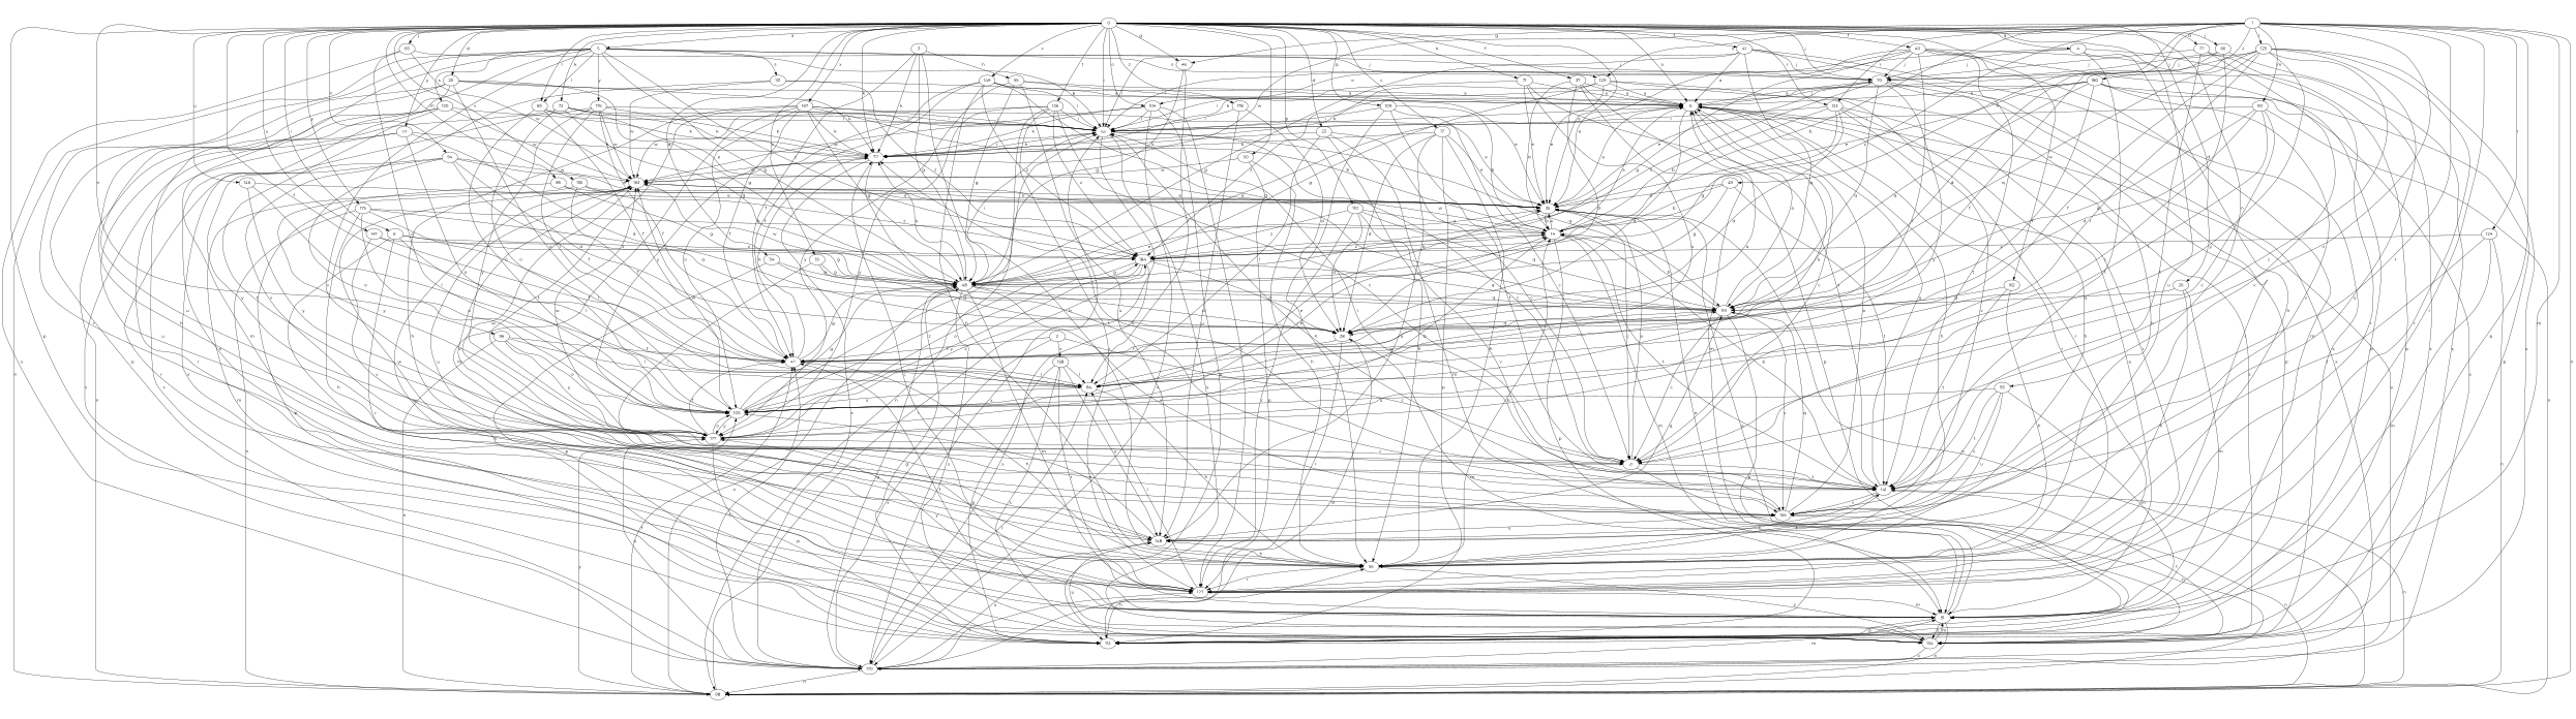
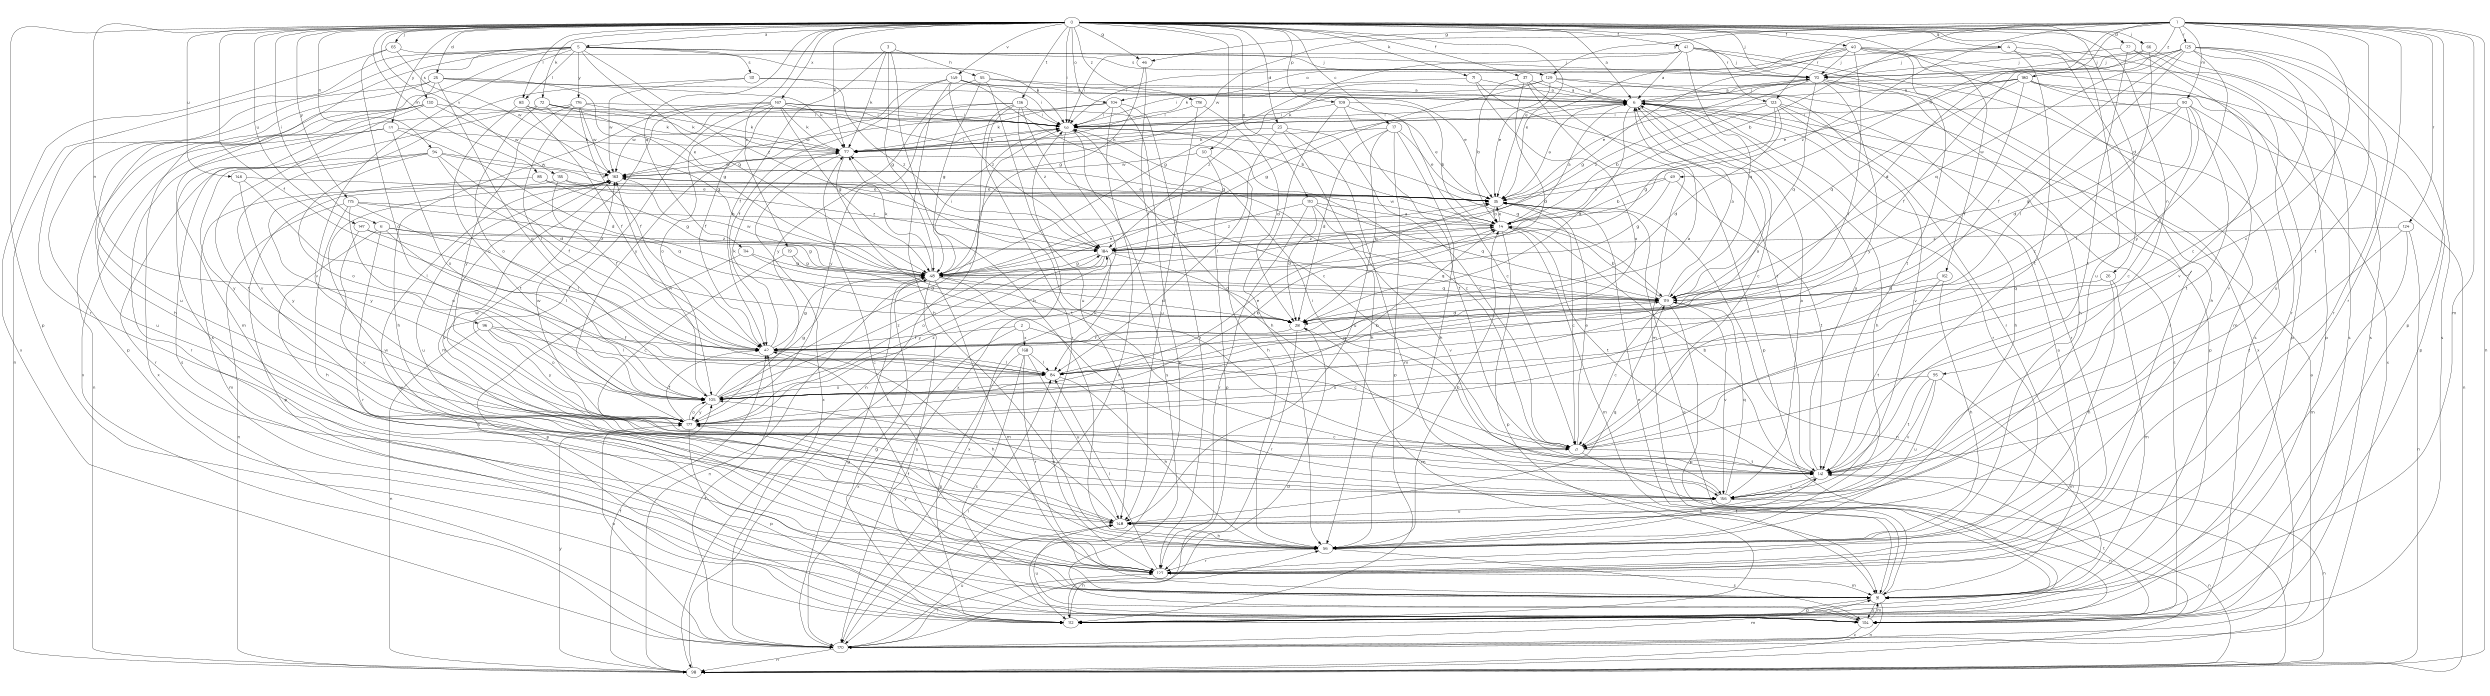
  strict digraph {
    fontname=Montserrat
    node [fontname=Montserrat]
    edge [fontname=Montserrat]
    0
    4
    5
    6
    17
    19
    22
    23
    25
    26
    35
    37
    40
    41
    42
    46
    60
    61
    63
    65
    66
    70
    71
    72
    77
    83
    85
    94
    95
    96
    104
    109
    110
    112
    114
    123
    136
    146
    147
    148
    149
    155
    162
    167
    171
    175
    178
    127
    141
    56
    91
    98
    129
    184
    48
    130
    131
    134
    156
    176
    21
    28
    84
    105
    119
    14
    170
    163
    177
    1
    49
    90
    124
    125
    180
    2
    168
    3
    55
    0 -> 4 [label=q]
    0 -> 5 [label=a]
    0 -> 6 [label=a]
    0 -> 17 [label=c]
    0 -> 19 [label=c]
    0 -> 22 [label=d]
    0 -> 23 [label=d]
    0 -> 25 [label=d]
    0 -> 26 [label=d]
    0 -> 35 [label=e]
    0 -> 37 [label=f]
    0 -> 40 [label=f]
    0 -> 41 [label=f]
    0 -> 42 [label=f]
    0 -> 46 [label=g]
    0 -> 60 [label=i]
    0 -> 61 [label=i]
    0 -> 63 [label=i]
    0 -> 65 [label=j]
    0 -> 66 [label=j]
    0 -> 70 [label=j]
    0 -> 71 [label=k]
    0 -> 72 [label=k]
    0 -> 77 [label=k]
    0 -> 83 [label=l]
    0 -> 85 [label=m]
    0 -> 94 [label=n]
    0 -> 95 [label=n]
    0 -> 96 [label=n]
    0 -> 104 [label=o]
    0 -> 109 [label=p]
    0 -> 110 [label=p]
    0 -> 112 [label=p]
    0 -> 114 [label=q]
    0 -> 123 [label=r]
    0 -> 136 [label=t]
    0 -> 146 [label=u]
    0 -> 147 [label=u]
    0 -> 148 [label=u]
    0 -> 149 [label=v]
    0 -> 155 [label=v]
    0 -> 162 [label=w]
    0 -> 167 [label=x]
    0 -> 171 [label=y]
    0 -> 175 [label=y]
    0 -> 178 [label=z]
    4 -> 70 [label=j]
    4 -> 104 [label=o]
    4 -> 127 [label=r]
    4 -> 141 [label=t]
    4 -> 56 [label=h]
    5 -> 63 [label=i]
    5 -> 70 [label=j]
    5 -> 83 [label=l]
    5 -> 127 [label=r]
    5 -> 91 [label=m]
    5 -> 98 [label=n]
    5 -> 129 [label=s]
    5 -> 184 [label=z]
    5 -> 48 [label=g]
    5 -> 130 [label=s]
    5 -> 131 [label=s]
    5 -> 134 [label=s]
    5 -> 156 [label=v]
    5 -> 176 [label=y]
    6 -> 63 [label=i]
    6 -> 70 [label=j]
    6 -> 127 [label=r]
    6 -> 56 [label=h]
    6 -> 134 [label=s]
    6 -> 21 [label=c]
    6 -> 28 [label=d]
    17 -> 35 [label=e]
    17 -> 77 [label=k]
    17 -> 112 [label=p]
    17 -> 148 [label=u]
    17 -> 56 [label=h]
    17 -> 28 [label=d]
    19 -> 48 [label=g]
    19 -> 21 [label=c]
    19 -> 28 [label=d]
    22 -> 70 [label=j]
    22 -> 112 [label=p]
    22 -> 141 [label=t]
    22 -> 156 [label=v]
    23 -> 77 [label=k]
    23 -> 56 [label=h]
    23 -> 91 [label=m]
    23 -> 21 [label=c]
    23 -> 84 [label=l]
    25 -> 6 [label=a]
    25 -> 77 [label=k]
    25 -> 112 [label=p]
    25 -> 148 [label=u]
    25 -> 56 [label=h]
    25 -> 48 [label=g]
    25 -> 105 [label=o]
    26 -> 56 [label=h]
    26 -> 91 [label=m]
    26 -> 119 [label=q]
    35 -> 6 [label=a]
    35 -> 98 [label=n]
    35 -> 21 [label=c]
    35 -> 14 [label=b]
    37 -> 6 [label=a]
    37 -> 112 [label=p]
    37 -> 91 [label=m]
    37 -> 28 [label=d]
    37 -> 14 [label=b]
    40 -> 35 [label=e]
    40 -> 63 [label=i]
    40 -> 70 [label=j]
    40 -> 112 [label=p]
    40 -> 141 [label=t]
    40 -> 91 [label=m]
    40 -> 48 [label=g]
    40 -> 134 [label=s]
    40 -> 84 [label=l]
    41 -> 6 [label=a]
    41 -> 63 [label=i]
    41 -> 70 [label=j]
    41 -> 48 [label=g]
    41 -> 134 [label=s]
    41 -> 119 [label=q]
    41 -> 170 [label=x]
    42 -> 77 [label=k]
    42 -> 56 [label=h]
    42 -> 48 [label=g]
    42 -> 84 [label=l]
    46 -> 48 [label=g]
    46 -> 84 [label=l]
    60 -> 112 [label=p]
    60 -> 56 [label=h]
    60 -> 163 [label=w]
    61 -> 127 [label=r]
    61 -> 184 [label=z]
    61 -> 48 [label=g]
    61 -> 134 [label=s]
    61 -> 84 [label=l]
    63 -> 77 [label=k]
    63 -> 134 [label=s]
    63 -> 21 [label=c]
    63 -> 119 [label=q]
    63 -> 170 [label=x]
    65 -> 70 [label=j]
    65 -> 105 [label=o]
    65 -> 170 [label=x]
    65 -> 163 [label=w]
    66 -> 42 [label=f]
    66 -> 70 [label=j]
    66 -> 134 [label=s]
    66 -> 21 [label=c]
    70 -> 6 [label=a]
    70 -> 35 [label=e]
    70 -> 127 [label=r]
    70 -> 56 [label=h]
    70 -> 184 [label=z]
    70 -> 119 [label=q]
    70 -> 177 [label=y]
    71 -> 6 [label=a]
-   71 -> 35 [label=e]
    71 -> 63 [label=i]
    71 -> 141 [label=t]
    71 -> 105 [label=o]
    72 -> 35 [label=e]
    72 -> 63 [label=i]
    72 -> 77 [label=k]
    72 -> 48 [label=g]
    72 -> 105 [label=o]
    72 -> 170 [label=x]
    77 -> 63 [label=i]
    77 -> 141 [label=t]
    77 -> 170 [label=x]
    77 -> 163 [label=w]
    83 -> 42 [label=f]
    83 -> 63 [label=i]
    83 -> 77 [label=k]
    83 -> 105 [label=o]
    85 -> 35 [label=e]
    85 -> 48 [label=g]
    85 -> 177 [label=y]
    94 -> 35 [label=e]
    94 -> 42 [label=f]
    94 -> 127 [label=r]
    94 -> 28 [label=d]
    94 -> 105 [label=o]
    94 -> 163 [label=w]
    94 -> 177 [label=y]
    95 -> 148 [label=u]
    95 -> 141 [label=t]
    95 -> 91 [label=m]
    95 -> 156 [label=v]
    95 -> 105 [label=o]
    96 -> 42 [label=f]
    96 -> 98 [label=n]
    96 -> 84 [label=l]
    96 -> 105 [label=o]
    96 -> 177 [label=y]
    104 -> 63 [label=i]
    104 -> 77 [label=k]
    104 -> 112 [label=p]
    104 -> 127 [label=r]
    104 -> 170 [label=x]
    104 -> 163 [label=w]
    109 -> 63 [label=i]
    109 -> 141 [label=t]
    109 -> 56 [label=h]
    109 -> 21 [label=c]
    109 -> 14 [label=b]
    110 -> 127 [label=r]
    110 -> 184 [label=z]
    110 -> 156 [label=v]
    110 -> 28 [label=d]
    110 -> 119 [label=q]
    110 -> 14 [label=a]
    112 -> 56 [label=h]
    112 -> 48 [label=g]
    114 -> 112 [label=p]
    114 -> 48 [label=g]
    114 -> 119 [label=q]
    123 -> 63 [label=i]
    123 -> 127 [label=r]
    123 -> 56 [label=h]
    123 -> 48 [label=g]
    123 -> 156 [label=v]
    123 -> 28 [label=d]
    123 -> 14 [label=b]
    136 -> 63 [label=i]
    136 -> 127 [label=r]
    136 -> 98 [label=n]
    136 -> 184 [label=z]
    136 -> 21 [label=c]
    136 -> 163 [label=w]
    136 -> 177 [label=y]
    146 -> 35 [label=e]
    146 -> 84 [label=l]
    146 -> 177 [label=y]
    147 -> 42 [label=f]
    147 -> 184 [label=z]
    147 -> 156 [label=v]
    148 -> 56 [label=h]
    148 -> 105 [label=o]
    148 -> 119 [label=q]
    148 -> 163 [label=w]
    149 -> 6 [label=a]
    149 -> 42 [label=f]
    149 -> 63 [label=i]
    149 -> 56 [label=h]
    149 -> 184 [label=z]
    149 -> 119 [label=q]
    149 -> 177 [label=y]
    155 -> 35 [label=e]
    155 -> 42 [label=f]
    155 -> 91 [label=m]
    155 -> 184 [label=z]
    162 -> 141 [label=t]
    162 -> 56 [label=h]
    162 -> 119 [label=q]
    167 -> 35 [label=e]
    167 -> 42 [label=f]
    167 -> 63 [label=i]
    167 -> 77 [label=k]
    167 -> 141 [label=t]
    167 -> 56 [label=h]
    167 -> 91 [label=m]
    167 -> 48 [label=g]
    167 -> 105 [label=o]
    167 -> 14 [label=b]
    171 -> 77 [label=k]
    171 -> 148 [label=u]
    171 -> 127 [label=r]
    171 -> 28 [label=d]
    171 -> 105 [label=o]
    175 -> 56 [label=h]
    175 -> 98 [label=n]
    175 -> 84 [label=l]
    175 -> 105 [label=o]
    175 -> 119 [label=q]
    175 -> 14 [label=b]
    178 -> 63 [label=i]
    178 -> 148 [label=u]
    178 -> 28 [label=d]
    127 -> 77 [label=c]
    127 -> 91 [label=m]
    127 -> 84 [label=l]
    127 -> 177 [label=y]
    141 -> 6 [label=a]
    141 -> 63 [label=i]
    141 -> 77 [label=k]
    141 -> 56 [label=h]
    141 -> 98 [label=n]
    141 -> 156 [label=v]
    141 -> 14 [label=b]
    56 -> 127 [label=r]
    56 -> 141 [label=t]
    56 -> 134 [label=s]
    56 -> 14 [label=b]
    91 -> 6 [label=a]
    91 -> 35 [label=e]
    91 -> 42 [label=f]
    91 -> 112 [label=p]
    91 -> 98 [label=n]
    91 -> 134 [label=s]
    91 -> 163 [label=w]
    98 -> 42 [label=f]
    98 -> 63 [label=i]
    98 -> 177 [label=y]
    129 -> 6 [label=a]
    129 -> 35 [label=e]
    129 -> 112 [label=p]
    129 -> 127 [label=r]
    129 -> 184 [label=z]
    129 -> 48 [label=g]
    184 -> 48 [label=g]
    184 -> 28 [label=d]
    184 -> 105 [label=o]
    184 -> 119 [label=q]
    184 -> 14 [label=b]
    184 -> 170 [label=x]
    184 -> 177 [label=y]
    48 -> 6 [label=a]
    48 -> 35 [label=e]
    48 -> 63 [label=i]
    48 -> 77 [label=k]
    48 -> 91 [label=m]
    48 -> 98 [label=n]
    48 -> 134 [label=s]
    48 -> 156 [label=v]
    48 -> 28 [label=d]
    48 -> 119 [label=q]
    48 -> 163 [label=w]
    130 -> 63 [label=i]
    130 -> 141 [label=t]
    130 -> 98 [label=n]
    130 -> 170 [label=x]
    130 -> 163 [label=w]
    131 -> 6 [label=a]
    131 -> 184 [label=z]
    131 -> 156 [label=v]
    131 -> 163 [label=w]
    134 -> 35 [label=e]
    134 -> 148 [label=u]
    134 -> 141 [label=t]
    134 -> 91 [label=m]
    134 -> 170 [label=x]
    156 -> 6 [label=a]
    156 -> 63 [label=i]
    156 -> 148 [label=u]
    156 -> 98 [label=n]
    156 -> 119 [label=q]
    176 -> 42 [label=f]
    176 -> 63 [label=i]
    176 -> 77 [label=k]
    176 -> 134 [label=s]
    176 -> 84 [label=l]
    176 -> 163 [label=w]
    176 -> 177 [label=y]
    21 -> 35 [label=e]
    21 -> 141 [label=t]
    21 -> 98 [label=n]
    21 -> 163 [label=w]
    28 -> 42 [label=f]
    28 -> 127 [label=r]
    28 -> 91 [label=m]
    84 -> 6 [label=a]
    84 -> 56 [label=h]
    84 -> 105 [label=o]
    84 -> 119 [label=q]
    105 -> 6 [label=a]
    105 -> 35 [label=e]
    105 -> 63 [label=i]
    105 -> 184 [label=z]
    105 -> 48 [label=g]
    105 -> 14 [label=b]
    105 -> 163 [label=w]
    105 -> 177 [label=y]
    119 -> 6 [label=a]
    119 -> 112 [label=p]
    119 -> 156 [label=v]
    119 -> 21 [label=c]
    119 -> 28 [label=d]
    119 -> 14 [label=b]
    14 -> 6 [label=a]
    14 -> 35 [label=e]
    14 -> 112 [label=p]
    14 -> 141 [label=t]
    14 -> 91 [label=m]
    14 -> 184 [label=z]
    14 -> 163 [label=w]
    170 -> 6 [label=a]
    170 -> 42 [label=f]
    170 -> 148 [label=u]
    170 -> 127 [label=r]
    170 -> 91 [label=m]
    170 -> 98 [label=n]
    170 -> 48 [label=g]
    170 -> 28 [label=d]
    170 -> 84 [label=l]
    170 -> 105 [label=o]
    163 -> 35 [label=e]
    163 -> 112 [label=p]
    163 -> 148 [label=u]
    163 -> 156 [label=v]
    177 -> 42 [label=f]
    177 -> 112 [label=p]
    177 -> 184 [label=z]
    177 -> 21 [label=c]
    177 -> 105 [label=o]
    177 -> 14 [label=b]
    177 -> 163 [label=w]
    1 -> 46 [label=g]
    1 -> 112 [label=p]
    1 -> 123 [label=r]
    1 -> 127 [label=r]
    1 -> 141 [label=t]
    1 -> 91 [label=m]
    1 -> 98 [label=n]
    1 -> 129 [label=s]
    1 -> 184 [label=z]
    1 -> 21 [label=c]
    1 -> 28 [label=d]
    1 -> 14 [label=b]
    1 -> 163 [label=w]
    1 -> 49 [label=h]
    1 -> 90 [label=m]
    1 -> 124 [label=r]
    1 -> 125 [label=r]
    1 -> 180 [label=z]
    49 -> 35 [label=e]
    49 -> 141 [label=t]
    49 -> 48 [label=g]
    49 -> 14 [label=b]
    90 -> 63 [label=i]
+   90 -> 141 [label=t]
    90 -> 98 [label=n]
    90 -> 21 [label=c]
    90 -> 28 [label=d]
    90 -> 84 [label=l]
    90 -> 119 [label=q]
    124 -> 141 [label=t]
    124 -> 91 [label=m]
    124 -> 98 [label=n]
    124 -> 184 [label=z]
    125 -> 42 [label=f]
    125 -> 70 [label=j]
    125 -> 77 [label=k]
    125 -> 148 [label=u]
    125 -> 127 [label=r]
    125 -> 134 [label=s]
    125 -> 21 [label=c]
    125 -> 84 [label=l]
    125 -> 119 [label=q]
    125 -> 177 [label=y]
    180 -> 6 [label=a]
    180 -> 35 [label=e]
    180 -> 42 [label=f]
    180 -> 77 [label=k]
    180 -> 112 [label=p]
    180 -> 156 [label=v]
    180 -> 119 [label=q]
    180 -> 170 [label=x]
    2 -> 42 [label=f]
    2 -> 21 [label=c]
    2 -> 170 [label=x]
    2 -> 168 [label=x]
    168 -> 112 [label=p]
    168 -> 148 [label=u]
    168 -> 127 [label=r]
    168 -> 134 [label=s]
    168 -> 84 [label=l]
    3 -> 42 [label=f]
    3 -> 77 [label=k]
    3 -> 56 [label=h]
    3 -> 48 [label=g]
    3 -> 55 [label=h]
    55 -> 6 [label=a]
    55 -> 35 [label=e]
    55 -> 148 [label=u]
    55 -> 48 [label=g]
    55 -> 177 [label=y]
  }
